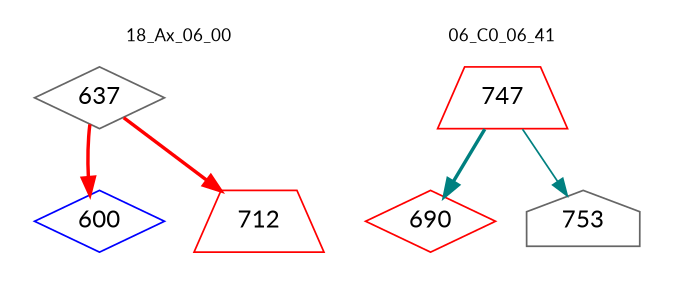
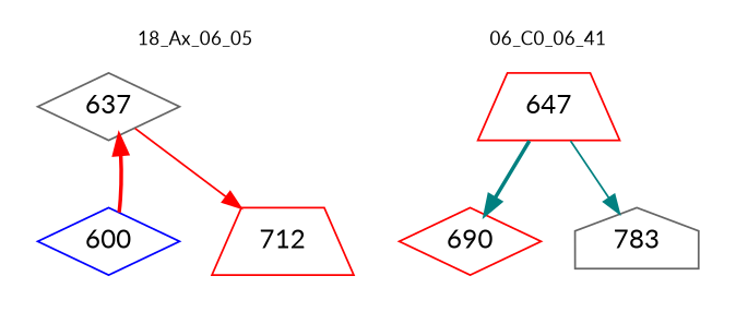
  digraph {
    fontname=Lato
    node [color=red fontname=Lato shape=diamond]
    edge [color=red fontname=Lato style=bold]
    n1 [color=gray40 label=637]
    n2 [color=blue label=600]
    n3 [label=712 shape=trapezium]
-   n4 [label=747 shape=trapezium]
+   n4 [label=647 shape=trapezium]
    n5 [label=690]
-   n6 [color=gray40 label=753 shape=house]
+   n6 [color=gray40 label=783 shape=house]
    subgraph cluster_1 {
      color=white
      fontsize=10
-     label="18_Ax_06_00"
+     label="18_Ax_06_05"
      n1
      n2
      n3
    }
    subgraph cluster_2 {
      color=white
      fontsize=10
      label="06_C0_06_41"
      n4
      n5
      n6
    }
-   n1 -> n2
-   n1 -> n3
+   n2 -> n1
+   n1 -> n3 [style=solid]
    n4 -> n5 [color=teal]
    n4 -> n6 [color=teal style=solid]
  }
